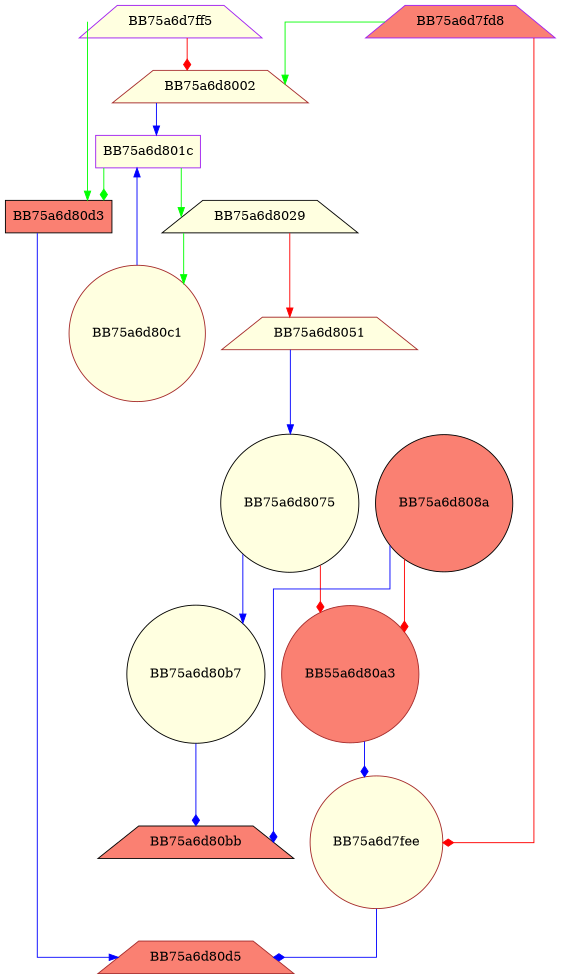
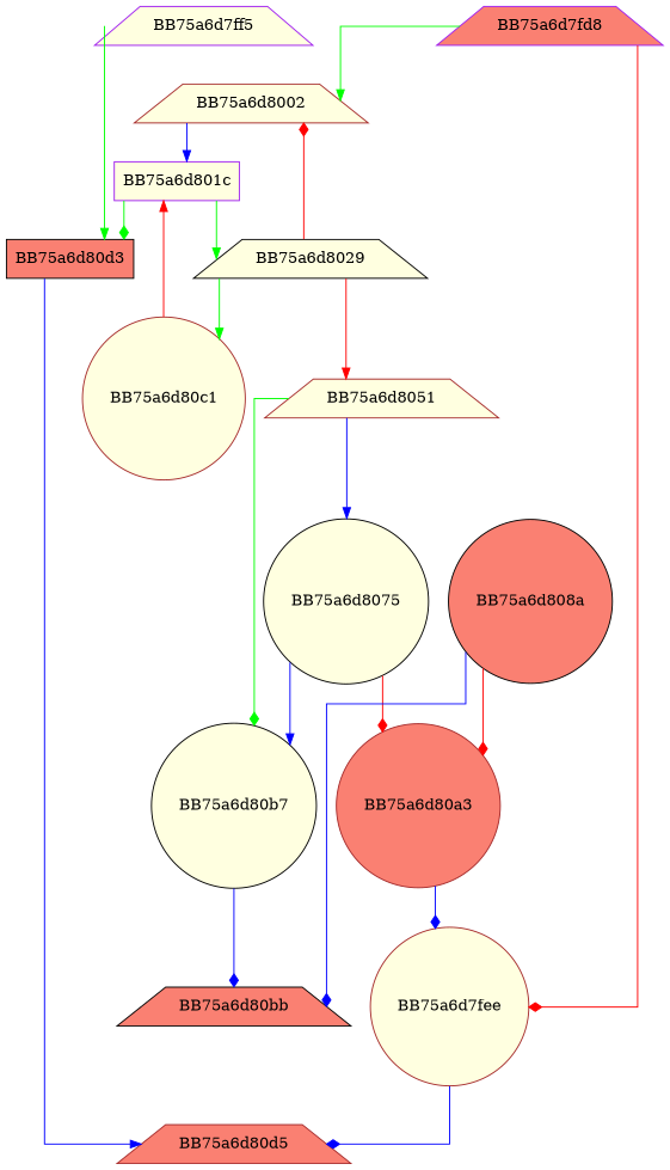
  digraph {
    splines=ortho
    node [color=brown fillcolor=lightyellow shape=trapezium style=filled]
    edge [arrowhead=diamond color=blue]
    BB75a6d7fd8 [color=purple fillcolor=salmon]
    BB75a6d7fee [shape=circle]
    BB75a6d8002
    BB75a6d7ff5 [color=purple]
    BB75a6d80d3 [color=black fillcolor=salmon shape=box]
    BB75a6d80d5 [fillcolor=salmon]
    BB75a6d801c [color=purple shape=box]
    BB75a6d8029 [color=black]
    BB75a6d80c1 [shape=circle]
    BB75a6d8051
    BB75a6d80b7 [color=black shape=circle]
    BB75a6d8075 [color=black shape=circle]
    BB75a6d80bb [color=black fillcolor=salmon]
-   BB75a6d80a3 [fillcolor=salmon shape=circle label=BB55a6d80a3]
+   BB75a6d80a3 [fillcolor=salmon shape=circle]
    BB75a6d808a [color=black fillcolor=salmon shape=circle]
    BB75a6d7fd8 -> BB75a6d7fee [color=red]
    BB75a6d7fd8 -> BB75a6d8002 [arrowhead=normal color=green]
    BB75a6d7fee -> BB75a6d80d5
    BB75a6d8002 -> BB75a6d801c [arrowhead=normal]
-   BB75a6d7ff5 -> BB75a6d8002 [color=red]
+   BB75a6d8029 -> BB75a6d8002 [color=red]
    BB75a6d7ff5 -> BB75a6d80d3 [arrowhead=normal color=green]
    BB75a6d80d3 -> BB75a6d80d5 [arrowhead=normal]
    BB75a6d801c -> BB75a6d80d3 [color=green]
    BB75a6d801c -> BB75a6d8029 [arrowhead=normal color=green]
    BB75a6d8029 -> BB75a6d80c1 [arrowhead=normal color=green]
    BB75a6d8029 -> BB75a6d8051 [arrowhead=normal color=red]
-   BB75a6d80c1 -> BB75a6d801c [arrowhead=normal]
+   BB75a6d80c1 -> BB75a6d801c [arrowhead=normal color=red]
+   BB75a6d8051 -> BB75a6d80b7 [color=green]
    BB75a6d8051 -> BB75a6d8075 [arrowhead=normal]
    BB75a6d80b7 -> BB75a6d80bb
    BB75a6d8075 -> BB75a6d80b7 [arrowhead=normal]
    BB75a6d8075 -> BB75a6d80a3 [color=red]
    BB75a6d80a3 -> BB75a6d7fee
    BB75a6d808a -> BB75a6d80bb
    BB75a6d808a -> BB75a6d80a3 [color=red]
  }
